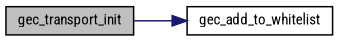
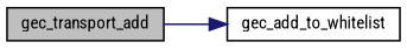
  digraph {
    rankdir=LR
    fontname="Roboto Condensed"
    node [color=black fontname="Roboto Condensed" fontsize=10 shape=record style=filled]
-   n1 [fillcolor=grey75 fontcolor=black height=0.2 label=gec_transport_init width=0.4]
+   n1 [fillcolor=grey75 fontcolor=black height=0.2 label=gec_transport_add width=0.4]
    n2 [fillcolor=white height=0.2 label=gec_add_to_whitelist width=0.4]
    n1 -> n2 [color=midnightblue fontname="Roboto Condensed" fontsize=10 labelfontname=FreeSans labelfontsize=10 style=solid]
  }
